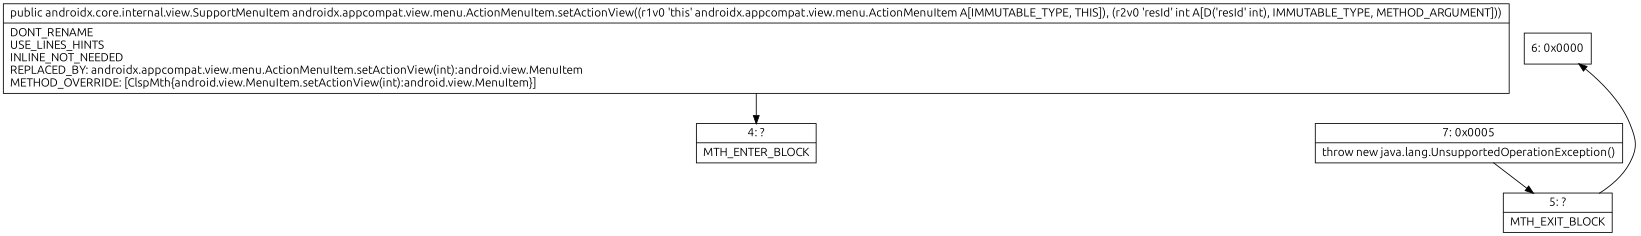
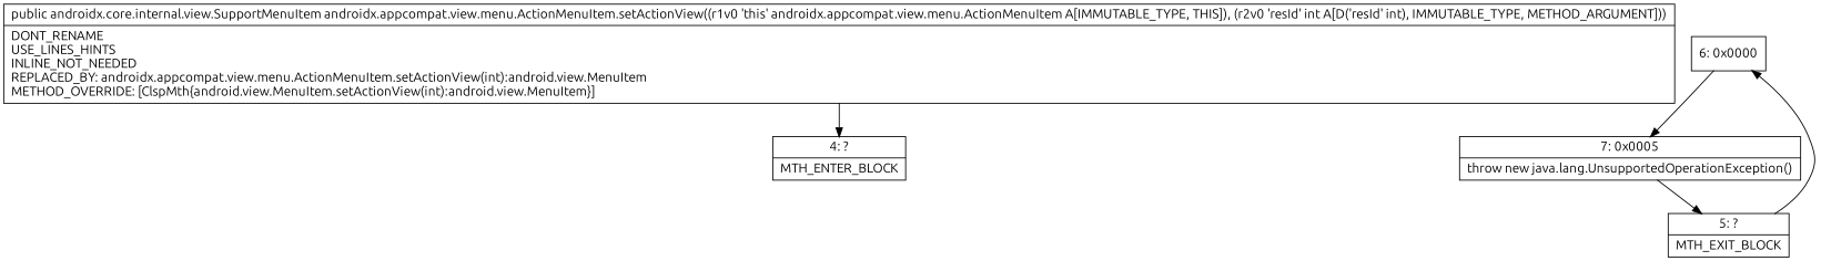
  digraph {
    fontname=Ubuntu
    node [fontname=Ubuntu shape=record]
    edge [fontname=Ubuntu]
    n1 [label="{4\:\ ?|MTH_ENTER_BLOCK\l}"]
    n2 [label="{6\:\ 0x0000}"]
    n3 [label="{7\:\ 0x0005|throw new java.lang.UnsupportedOperationException()\l}"]
    n4 [label="{5\:\ ?|MTH_EXIT_BLOCK\l}"]
    n5 [label="{public androidx.core.internal.view.SupportMenuItem androidx.appcompat.view.menu.ActionMenuItem.setActionView((r1v0 'this' androidx.appcompat.view.menu.ActionMenuItem A[IMMUTABLE_TYPE, THIS]), (r2v0 'resId' int A[D('resId' int), IMMUTABLE_TYPE, METHOD_ARGUMENT]))  | DONT_RENAME\lUSE_LINES_HINTS\lINLINE_NOT_NEEDED\lREPLACED_BY: androidx.appcompat.view.menu.ActionMenuItem.setActionView(int):android.view.MenuItem\lMETHOD_OVERRIDE: [ClspMth\{android.view.MenuItem.setActionView(int):android.view.MenuItem\}]\l}"]
+   n2 -> n3
    n3 -> n4
    n4 -> n2
    n5 -> n1
  }
